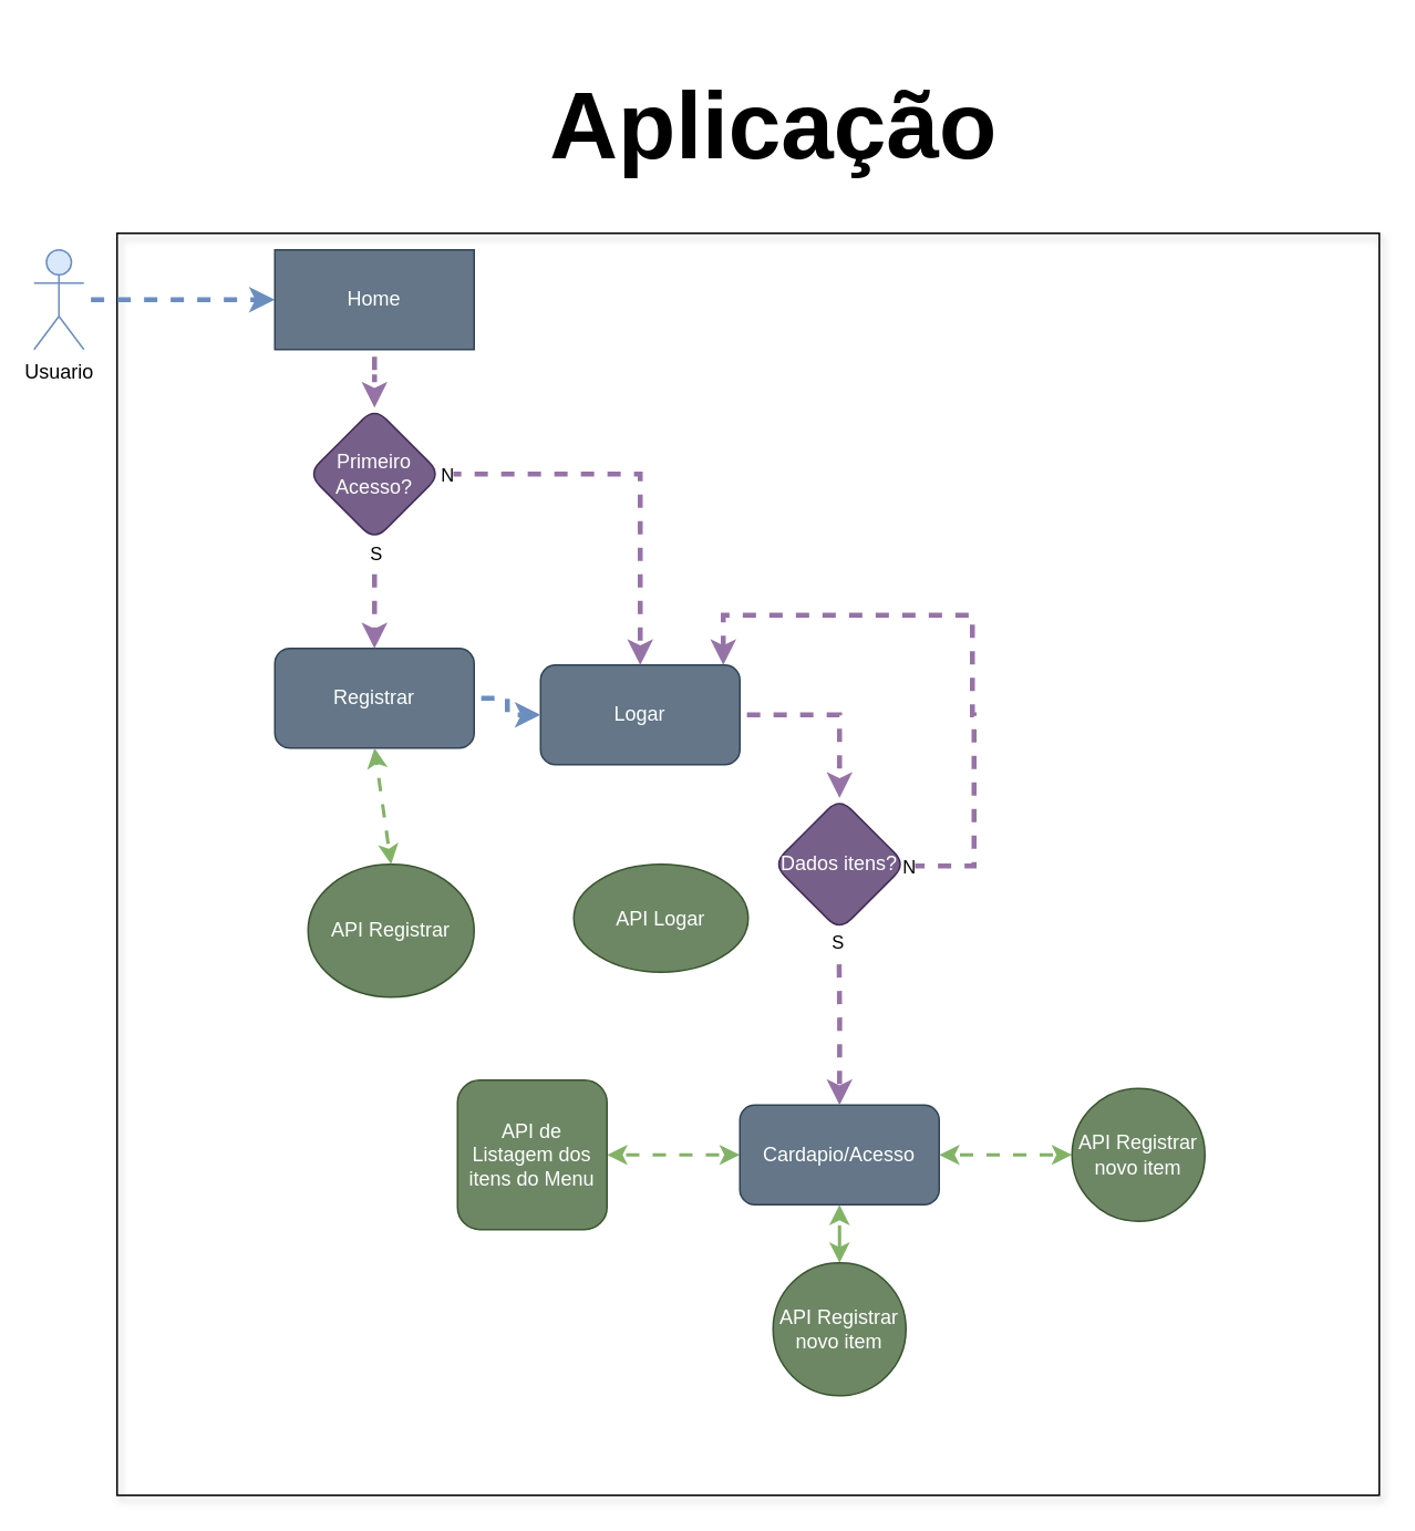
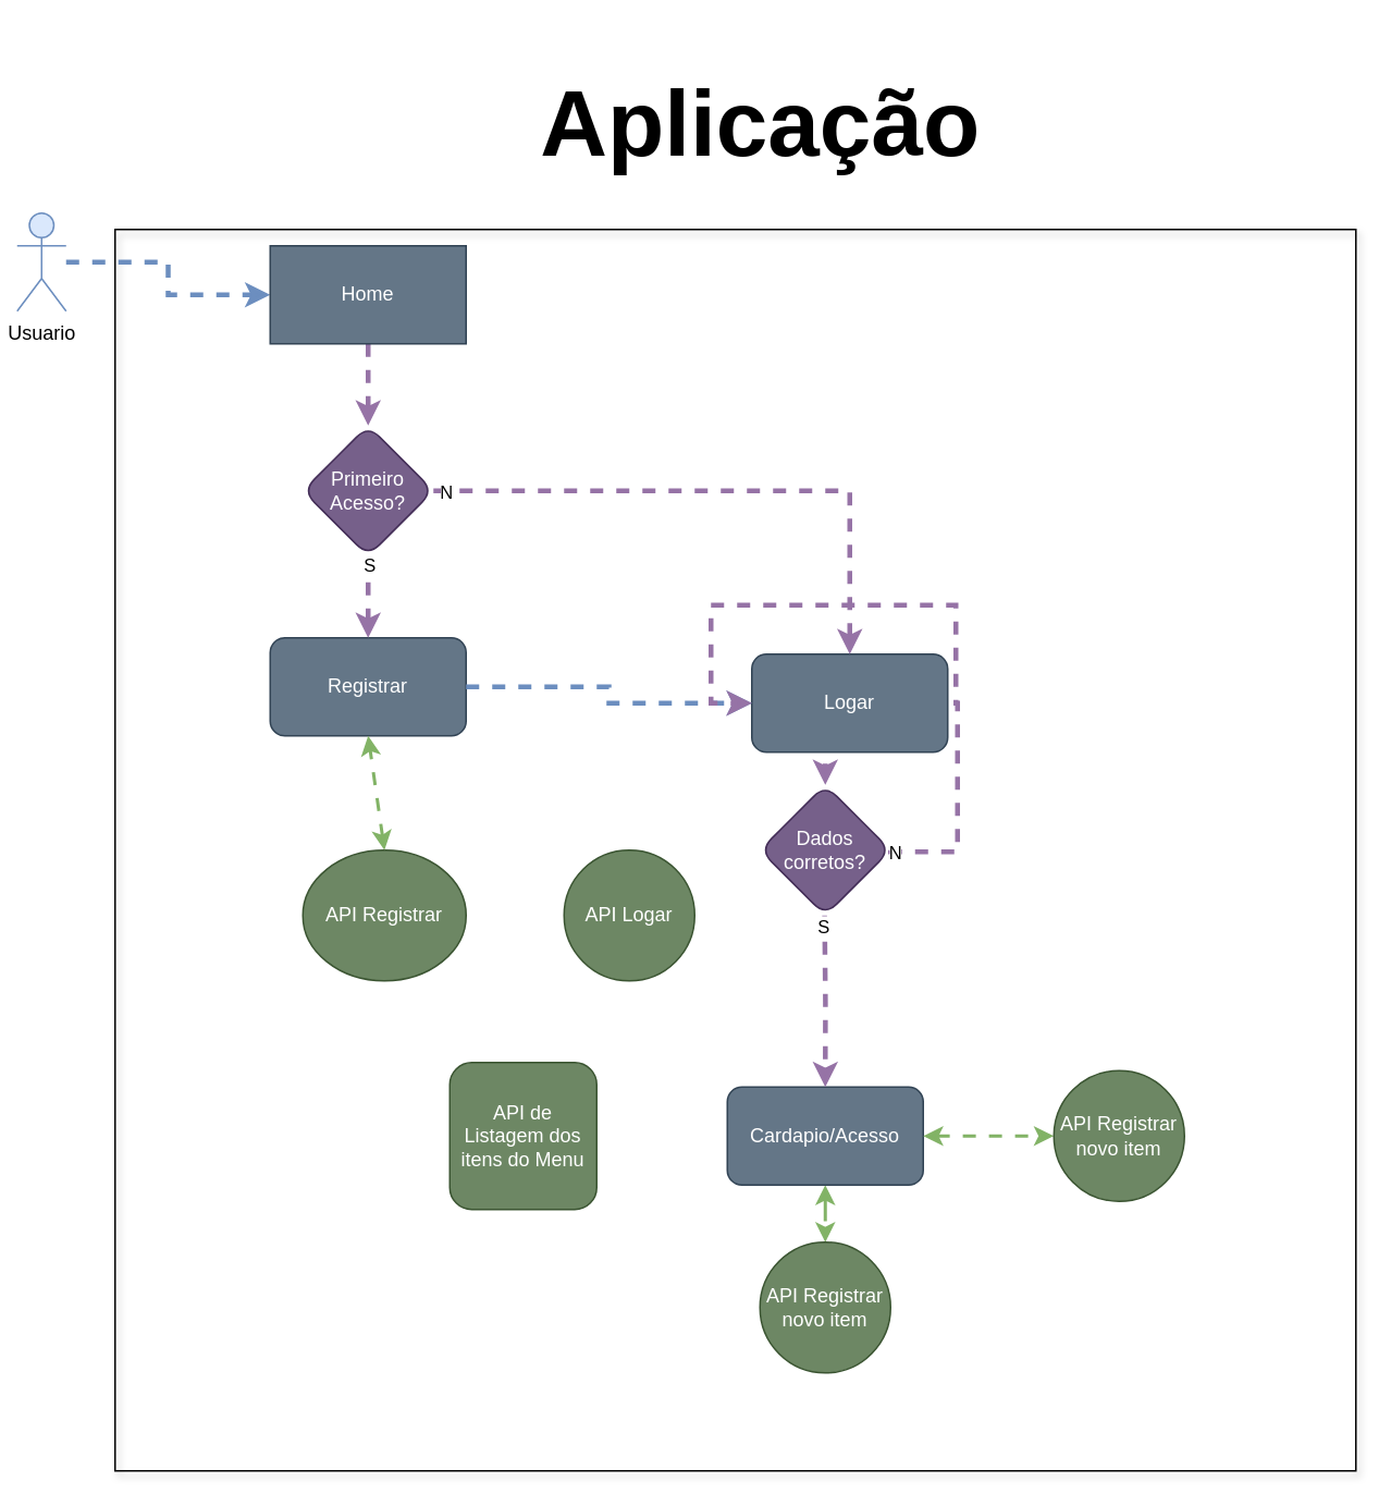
  <mxCell id="0" />
  <mxCell id="1" parent="0" />
  <mxCell id="2" value="" style="whiteSpace=wrap;html=1;aspect=fixed;fillColor=none;strokeColor=default;glass=1;shadow=1;" parent="1" vertex="1"><mxGeometry x="70" y="140" width="760" height="760" as="geometry" /></mxCell>
  <mxCell id="3" style="edgeStyle=orthogonalEdgeStyle;rounded=0;orthogonalLoop=1;jettySize=auto;html=1;fillColor=#dae8fc;strokeColor=#6c8ebf;strokeWidth=3;flowAnimation=1;" parent="1" source="4" target="7" edge="1"><mxGeometry relative="1" as="geometry" /></mxCell>
- <mxCell id="4" value="Usuario" style="shape=umlActor;verticalLabelPosition=bottom;verticalAlign=top;html=1;outlineConnect=0;fillColor=#dae8fc;strokeColor=#6c8ebf;" parent="1" vertex="1"><mxGeometry x="20" y="150" width="30" height="60" as="geometry" /></mxCell>
+ <mxCell id="4" value="Usuario" style="shape=umlActor;verticalLabelPosition=bottom;verticalAlign=top;html=1;outlineConnect=0;fillColor=#dae8fc;strokeColor=#6c8ebf;" parent="1" vertex="1"><mxGeometry x="10" y="130" width="30" height="60" as="geometry" /></mxCell>
  <mxCell id="5" value="&lt;h1&gt;&lt;font style=&quot;font-size: 57px;&quot;&gt;Aplicação&lt;/font&gt;&lt;/h1&gt;" style="text;html=1;align=center;verticalAlign=middle;resizable=0;points=[];autosize=1;strokeColor=none;fillColor=none;" parent="1" vertex="1"><mxGeometry x="320" y="20" width="290" height="110" as="geometry" /></mxCell>
  <mxCell id="6" value="" style="edgeStyle=orthogonalEdgeStyle;rounded=0;orthogonalLoop=1;jettySize=auto;html=1;fillColor=#e1d5e7;strokeColor=#9673a6;strokeWidth=3;flowAnimation=1;" parent="1" source="7" target="26" edge="1"><mxGeometry relative="1" as="geometry" /></mxCell>
  <mxCell id="7" value="Home" style="whiteSpace=wrap;html=1;fillColor=#647687;strokeColor=#314354;fontColor=#ffffff;rounded=0;" parent="1" vertex="1"><mxGeometry x="165" y="150" width="120" height="60" as="geometry" /></mxCell>
  <mxCell id="8" value="Registrar" style="whiteSpace=wrap;html=1;rounded=1;fillColor=#647687;strokeColor=#314354;fontColor=#ffffff;" parent="1" vertex="1"><mxGeometry x="165" y="390" width="120" height="60" as="geometry" /></mxCell>
  <mxCell id="9" value="API Registrar" style="ellipse;whiteSpace=wrap;html=1;aspect=fixed;fillColor=#6d8764;strokeColor=#3A5431;fontColor=#ffffff;" parent="1" vertex="1"><mxGeometry x="185" y="520" width="100" height="80" as="geometry" /></mxCell>
  <mxCell id="10" value="" style="edgeStyle=orthogonalEdgeStyle;rounded=0;orthogonalLoop=1;jettySize=auto;html=1;fillColor=#e1d5e7;strokeColor=#9673a6;strokeWidth=3;exitX=1;exitY=0.5;exitDx=0;exitDy=0;flowAnimation=1;" parent="1" source="11" target="28" edge="1"><mxGeometry relative="1" as="geometry"><mxPoint x="445" y="429.94" as="sourcePoint" /><mxPoint x="505.03" y="480" as="targetPoint" /><Array as="points"><mxPoint x="505" y="430" /></Array></mxGeometry></mxCell>
- <mxCell id="11" value="Logar" style="whiteSpace=wrap;html=1;fillColor=#647687;strokeColor=#314354;rounded=1;fontColor=#ffffff;" parent="1" vertex="1"><mxGeometry x="325" y="400" width="120" height="60" as="geometry" /></mxCell>
- <mxCell id="12" value="API Logar" style="ellipse;whiteSpace=wrap;html=1;aspect=fixed;fillColor=#6d8764;strokeColor=#3A5431;fontColor=#ffffff;" parent="1" vertex="1"><mxGeometry x="345" y="520" width="105" height="65" as="geometry" /></mxCell>
+ <mxCell id="11" value="Logar" style="whiteSpace=wrap;html=1;fillColor=#647687;strokeColor=#314354;rounded=1;fontColor=#ffffff;" parent="1" vertex="1"><mxGeometry x="460" y="400" width="120" height="60" as="geometry" /></mxCell>
+ <mxCell id="12" value="API Logar" style="ellipse;whiteSpace=wrap;html=1;aspect=fixed;fillColor=#6d8764;strokeColor=#3A5431;fontColor=#ffffff;" parent="1" vertex="1"><mxGeometry x="345" y="520" width="80" height="80" as="geometry" /></mxCell>
  <mxCell id="13" value="" style="endArrow=classic;startArrow=classic;html=1;rounded=0;entryX=0.5;entryY=1;entryDx=0;entryDy=0;exitX=0.5;exitY=0;exitDx=0;exitDy=0;strokeWidth=2;fillColor=#d5e8d4;strokeColor=#82b366;flowAnimation=1;" parent="1" source="9" target="8" edge="1"><mxGeometry width="50" height="50" relative="1" as="geometry"><mxPoint x="224.83" y="614.97" as="sourcePoint" /><mxPoint x="224.83" y="564.97" as="targetPoint" /><Array as="points" /></mxGeometry></mxCell>
  <mxCell id="14" value="" style="edgeStyle=orthogonalEdgeStyle;rounded=0;orthogonalLoop=1;jettySize=auto;html=1;strokeWidth=3;fillColor=#dae8fc;strokeColor=#6c8ebf;exitX=1;exitY=0.5;exitDx=0;exitDy=0;entryX=0;entryY=0.5;entryDx=0;entryDy=0;flowAnimation=1;" parent="1" source="8" target="11" edge="1"><mxGeometry relative="1" as="geometry"><mxPoint x="335" y="535" as="sourcePoint" /><mxPoint x="285" y="535" as="targetPoint" /></mxGeometry></mxCell>
- <mxCell id="15" value="" style="rounded=0;orthogonalLoop=1;jettySize=auto;html=1;startArrow=classic;startFill=1;fillColor=#d5e8d4;strokeColor=#82b366;strokeWidth=2;flowAnimation=1;" parent="1" source="17" target="18" edge="1"><mxGeometry relative="1" as="geometry" /></mxCell>
  <mxCell id="16" value="" style="edgeStyle=orthogonalEdgeStyle;rounded=0;orthogonalLoop=1;jettySize=auto;html=1;fillColor=#d5e8d4;strokeColor=#82b366;strokeWidth=2;startArrow=classic;startFill=1;flowAnimation=1;" parent="1" source="17" target="19" edge="1"><mxGeometry relative="1" as="geometry" /></mxCell>
  <mxCell id="17" value="Cardapio/Acesso" style="whiteSpace=wrap;html=1;fillColor=#647687;strokeColor=#314354;rounded=1;fontColor=#ffffff;" parent="1" vertex="1"><mxGeometry x="445" y="665" width="120" height="60" as="geometry" /></mxCell>
  <mxCell id="18" value="API de Listagem dos itens do Menu" style="whiteSpace=wrap;html=1;fillColor=#6d8764;strokeColor=#3A5431;fontColor=#ffffff;rounded=1;" parent="1" vertex="1"><mxGeometry x="275" y="650" width="90" height="90" as="geometry" /></mxCell>
  <mxCell id="19" value="API Registrar novo item" style="ellipse;whiteSpace=wrap;html=1;fillColor=#6d8764;strokeColor=#3A5431;rounded=1;fontColor=#ffffff;" parent="1" vertex="1"><mxGeometry x="465" y="760" width="80" height="80" as="geometry" /></mxCell>
  <mxCell id="20" value="" style="edgeStyle=orthogonalEdgeStyle;rounded=0;orthogonalLoop=1;jettySize=auto;html=1;fillColor=#d5e8d4;strokeColor=#82b366;strokeWidth=2;startArrow=classic;startFill=1;exitX=1;exitY=0.5;exitDx=0;exitDy=0;flowAnimation=1;" parent="1" source="17" target="21" edge="1"><mxGeometry relative="1" as="geometry"><mxPoint x="555" y="680.015" as="sourcePoint" /></mxGeometry></mxCell>
  <mxCell id="21" value="API Registrar novo item" style="ellipse;whiteSpace=wrap;html=1;fillColor=#6d8764;strokeColor=#3A5431;rounded=1;fontColor=#ffffff;" parent="1" vertex="1"><mxGeometry x="645" y="655" width="80" height="80" as="geometry" /></mxCell>
  <mxCell id="22" style="edgeStyle=orthogonalEdgeStyle;rounded=0;orthogonalLoop=1;jettySize=auto;html=1;exitX=0.5;exitY=1;exitDx=0;exitDy=0;fillColor=#e1d5e7;strokeColor=#9673a6;strokeWidth=3;flowAnimation=1;" parent="1" source="26" target="8" edge="1"><mxGeometry relative="1" as="geometry"><mxPoint x="246" y="340" as="sourcePoint" /></mxGeometry></mxCell>
  <mxCell id="23" value="S" style="edgeLabel;html=1;align=center;verticalAlign=middle;resizable=0;points=[];labelBorderColor=none;" parent="22" connectable="0" vertex="1"><mxGeometry x="-0.797" y="-2" relative="1" as="geometry"><mxPoint x="2" as="offset" /></mxGeometry></mxCell>
  <mxCell id="24" style="edgeStyle=orthogonalEdgeStyle;rounded=0;orthogonalLoop=1;jettySize=auto;html=1;fillColor=#e1d5e7;strokeColor=#9673a6;strokeWidth=3;flowAnimation=1;" parent="1" source="26" target="11" edge="1"><mxGeometry relative="1" as="geometry"><mxPoint x="286" y="300" as="sourcePoint" /></mxGeometry></mxCell>
  <mxCell id="25" value="N" style="edgeLabel;html=1;align=center;verticalAlign=middle;resizable=0;points=[];" parent="24" connectable="0" vertex="1"><mxGeometry x="-0.938" relative="1" as="geometry"><mxPoint x="-4" as="offset" /></mxGeometry></mxCell>
- <mxCell id="26" value="Primeiro Acesso?" style="rhombus;whiteSpace=wrap;html=1;fillColor=#76608a;strokeColor=#432D57;rounded=1;fontColor=#ffffff;" parent="1" vertex="1"><mxGeometry x="185" y="245" width="80" height="80" as="geometry" /></mxCell>
+ <mxCell id="26" value="Primeiro Acesso?" style="rhombus;whiteSpace=wrap;html=1;fillColor=#76608a;strokeColor=#432D57;rounded=1;fontColor=#ffffff;" parent="1" vertex="1"><mxGeometry x="185" y="260" width="80" height="80" as="geometry" /></mxCell>
  <mxCell id="27" style="edgeStyle=orthogonalEdgeStyle;rounded=0;orthogonalLoop=1;jettySize=auto;html=1;exitX=0.5;exitY=1;exitDx=0;exitDy=0;flowAnimation=1;" parent="1" source="26" target="26" edge="1"><mxGeometry relative="1" as="geometry" /></mxCell>
- <mxCell id="28" value="Dados itens?" style="rhombus;whiteSpace=wrap;html=1;fillColor=#76608a;strokeColor=#432D57;rounded=1;fontColor=#ffffff;" parent="1" vertex="1"><mxGeometry x="465" y="480" width="80" height="80" as="geometry" /></mxCell>
+ <mxCell id="28" value="Dados corretos?" style="rhombus;whiteSpace=wrap;html=1;fillColor=#76608a;strokeColor=#432D57;rounded=1;fontColor=#ffffff;" parent="1" vertex="1"><mxGeometry x="465" y="480" width="80" height="80" as="geometry" /></mxCell>
  <mxCell id="29" style="edgeStyle=orthogonalEdgeStyle;rounded=0;orthogonalLoop=1;jettySize=auto;html=1;fillColor=#e1d5e7;strokeColor=#9673a6;strokeWidth=3;flowAnimation=1;" parent="1" target="11" edge="1"><mxGeometry relative="1" as="geometry"><mxPoint x="545" y="520" as="sourcePoint" /><mxPoint x="505" y="430" as="targetPoint" /><Array as="points"><mxPoint x="545" y="521" /><mxPoint x="586" y="521" /><mxPoint x="586" y="430" /><mxPoint x="585" y="430" /><mxPoint x="585" y="370" /><mxPoint x="435" y="370" /></Array></mxGeometry></mxCell>
  <mxCell id="30" value="N" style="edgeLabel;html=1;align=center;verticalAlign=middle;resizable=0;points=[];" parent="29" connectable="0" vertex="1"><mxGeometry x="-0.938" relative="1" as="geometry"><mxPoint x="-10" as="offset" /></mxGeometry></mxCell>
  <mxCell id="31" style="edgeStyle=orthogonalEdgeStyle;rounded=0;orthogonalLoop=1;jettySize=auto;html=1;exitX=0.5;exitY=1;exitDx=0;exitDy=0;fillColor=#e1d5e7;strokeColor=#9673a6;strokeWidth=3;flowAnimation=1;" parent="1" target="17" edge="1"><mxGeometry relative="1" as="geometry"><mxPoint x="504.57" y="560" as="sourcePoint" /><mxPoint x="504.57" y="620" as="targetPoint" /></mxGeometry></mxCell>
  <mxCell id="32" value="S" style="edgeLabel;html=1;align=center;verticalAlign=middle;resizable=0;points=[];labelBorderColor=none;" parent="31" connectable="0" vertex="1"><mxGeometry x="-0.797" y="-2" relative="1" as="geometry"><mxPoint x="1" y="-5" as="offset" /></mxGeometry></mxCell>
